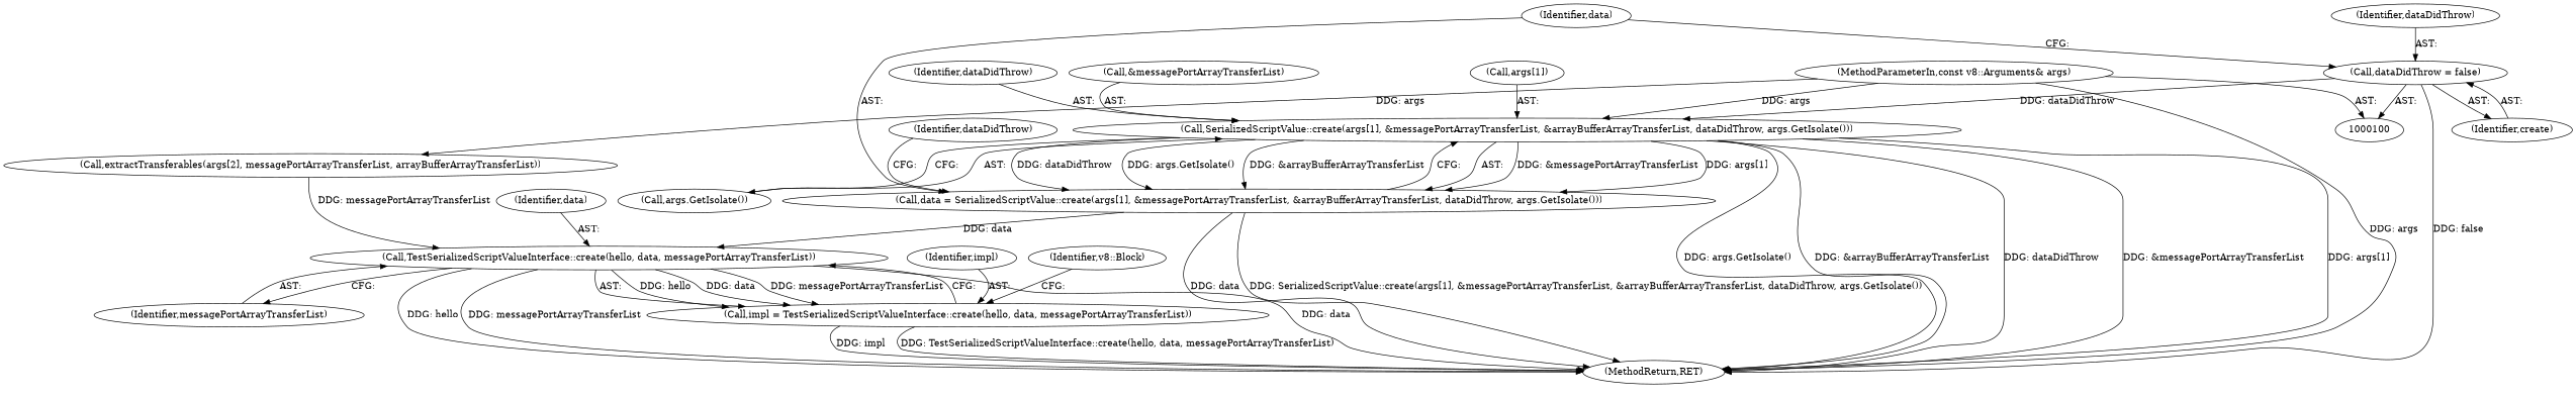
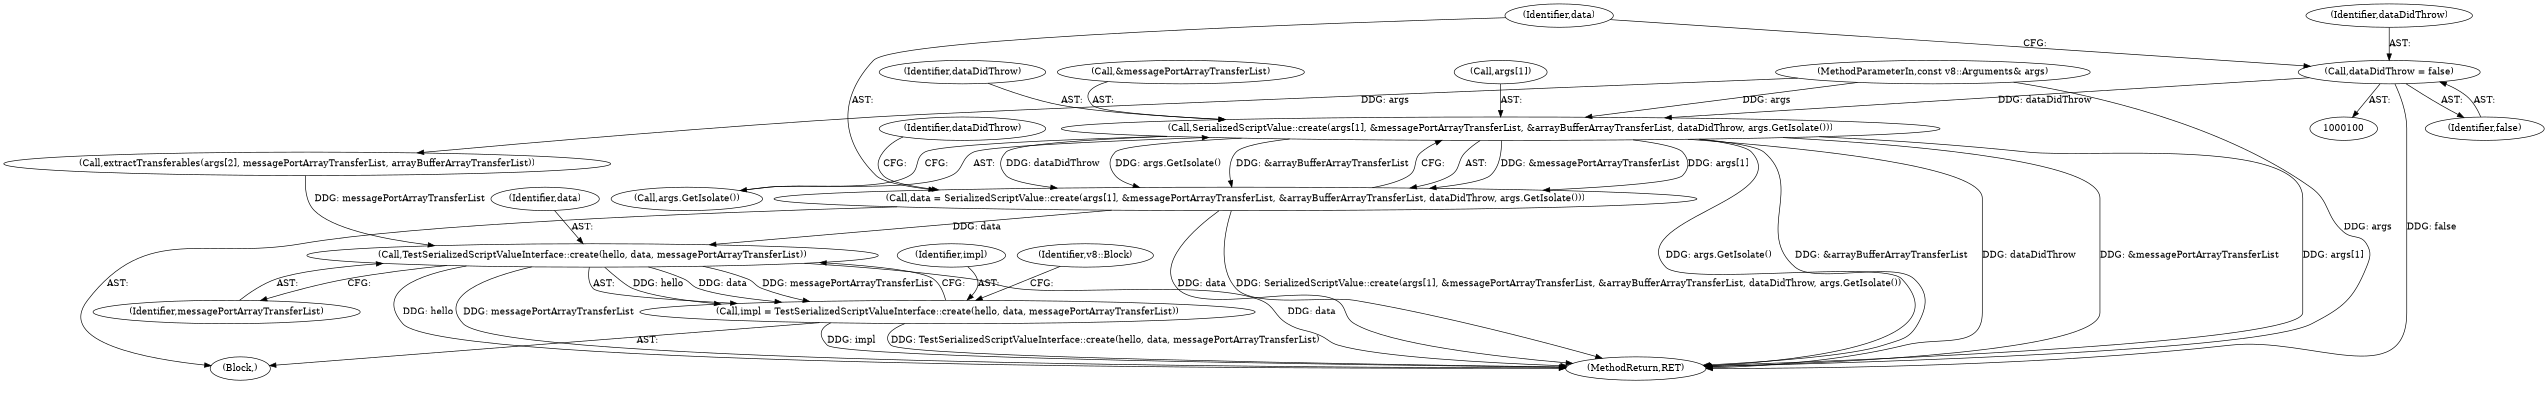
  digraph {
    n1 [label="(Call,SerializedScriptValue::create(args[1], &messagePortArrayTransferList, &arrayBufferArrayTransferList, dataDidThrow, args.GetIsolate()))"]
    n2 [label="(Call,data = SerializedScriptValue::create(args[1], &messagePortArrayTransferList, &arrayBufferArrayTransferList, dataDidThrow, args.GetIsolate()))"]
    n3 [label="(MethodReturn,RET)"]
    n4 [label="(Call,args.GetIsolate())"]
+   n5 [label="(Block,)"]
    n6 [label="(Call,TestSerializedScriptValueInterface::create(hello, data, messagePortArrayTransferList))"]
    n7 [label="(MethodParameterIn,const v8::Arguments& args)"]
    n8 [label="(Call,extractTransferables(args[2], messagePortArrayTransferList, arrayBufferArrayTransferList))"]
    1000100
    n10 [label="(Call,dataDidThrow = false)"]
-   n11 [label="(Identifier,create)"]
+   n11 [label="(Identifier,false)"]
    n12 [label="(Call,impl = TestSerializedScriptValueInterface::create(hello, data, messagePortArrayTransferList))"]
    n13 [label="(Identifier,messagePortArrayTransferList)"]
    n14 [label="(Identifier,impl)"]
    n15 [label="(Identifier,v8::Block)"]
    n16 [label="(Identifier,dataDidThrow)"]
    n17 [label="(Call,args[1])"]
    n18 [label="(Identifier,dataDidThrow)"]
    n19 [label="(Identifier,data)"]
    n20 [label="(Identifier,data)"]
    n21 [label="(Call,&messagePortArrayTransferList)"]
    n22 [label="(Identifier,dataDidThrow)"]
    n1 -> n2 [label="AST: "]
    n1 -> n2 [label="DDG: &messagePortArrayTransferList"]
    n1 -> n2 [label="DDG: args[1]"]
    n1 -> n2 [label="DDG: dataDidThrow"]
    n1 -> n2 [label="DDG: args.GetIsolate()"]
    n1 -> n2 [label="DDG: &arrayBufferArrayTransferList"]
    n1 -> n3 [label="DDG: args.GetIsolate()"]
    n1 -> n3 [label="DDG: &arrayBufferArrayTransferList"]
    n1 -> n3 [label="DDG: dataDidThrow"]
    n1 -> n3 [label="DDG: &messagePortArrayTransferList"]
    n1 -> n3 [label="DDG: args[1]"]
    n1 -> n4 [label="CFG: "]
    n2 -> n1 [label="CFG: "]
    n2 -> n3 [label="DDG: SerializedScriptValue::create(args[1], &messagePortArrayTransferList, &arrayBufferArrayTransferList, dataDidThrow, args.GetIsolate())"]
    n2 -> n3 [label="DDG: data"]
+   n2 -> n5 [label="AST: "]
    n2 -> n6 [label="DDG: data"]
    n4 -> n1 [label="AST: "]
    n6 -> n3 [label="DDG: messagePortArrayTransferList"]
    n6 -> n3 [label="DDG: hello"]
    n6 -> n3 [label="DDG: data"]
    n6 -> n12 [label="AST: "]
    n6 -> n12 [label="DDG: hello"]
    n6 -> n12 [label="DDG: data"]
    n6 -> n12 [label="DDG: messagePortArrayTransferList"]
    n6 -> n13 [label="CFG: "]
    n7 -> n1 [label="DDG: args"]
    n7 -> n3 [label="DDG: args"]
    n7 -> n8 [label="DDG: args"]
-   n7 -> 1000100 [label="AST: "]
    n8 -> n6 [label="DDG: messagePortArrayTransferList"]
    n10 -> n1 [label="DDG: dataDidThrow"]
    n10 -> n3 [label="DDG: false"]
    n10 -> 1000100 [label="AST: "]
    n10 -> n11 [label="AST: "]
    n11 -> n10 [label="AST: "]
    n12 -> n3 [label="DDG: impl"]
    n12 -> n3 [label="DDG: TestSerializedScriptValueInterface::create(hello, data, messagePortArrayTransferList)"]
+   n12 -> n5 [label="AST: "]
    n12 -> n6 [label="CFG: "]
    n13 -> n6 [label="AST: "]
    n14 -> n12 [label="AST: "]
    n15 -> n12 [label="CFG: "]
    n16 -> n2 [label="CFG: "]
    n17 -> n1 [label="AST: "]
    n18 -> n1 [label="AST: "]
    n19 -> n2 [label="AST: "]
    n19 -> n10 [label="CFG: "]
    n20 -> n6 [label="AST: "]
    n21 -> n1 [label="AST: "]
    n22 -> n10 [label="AST: "]
  }
